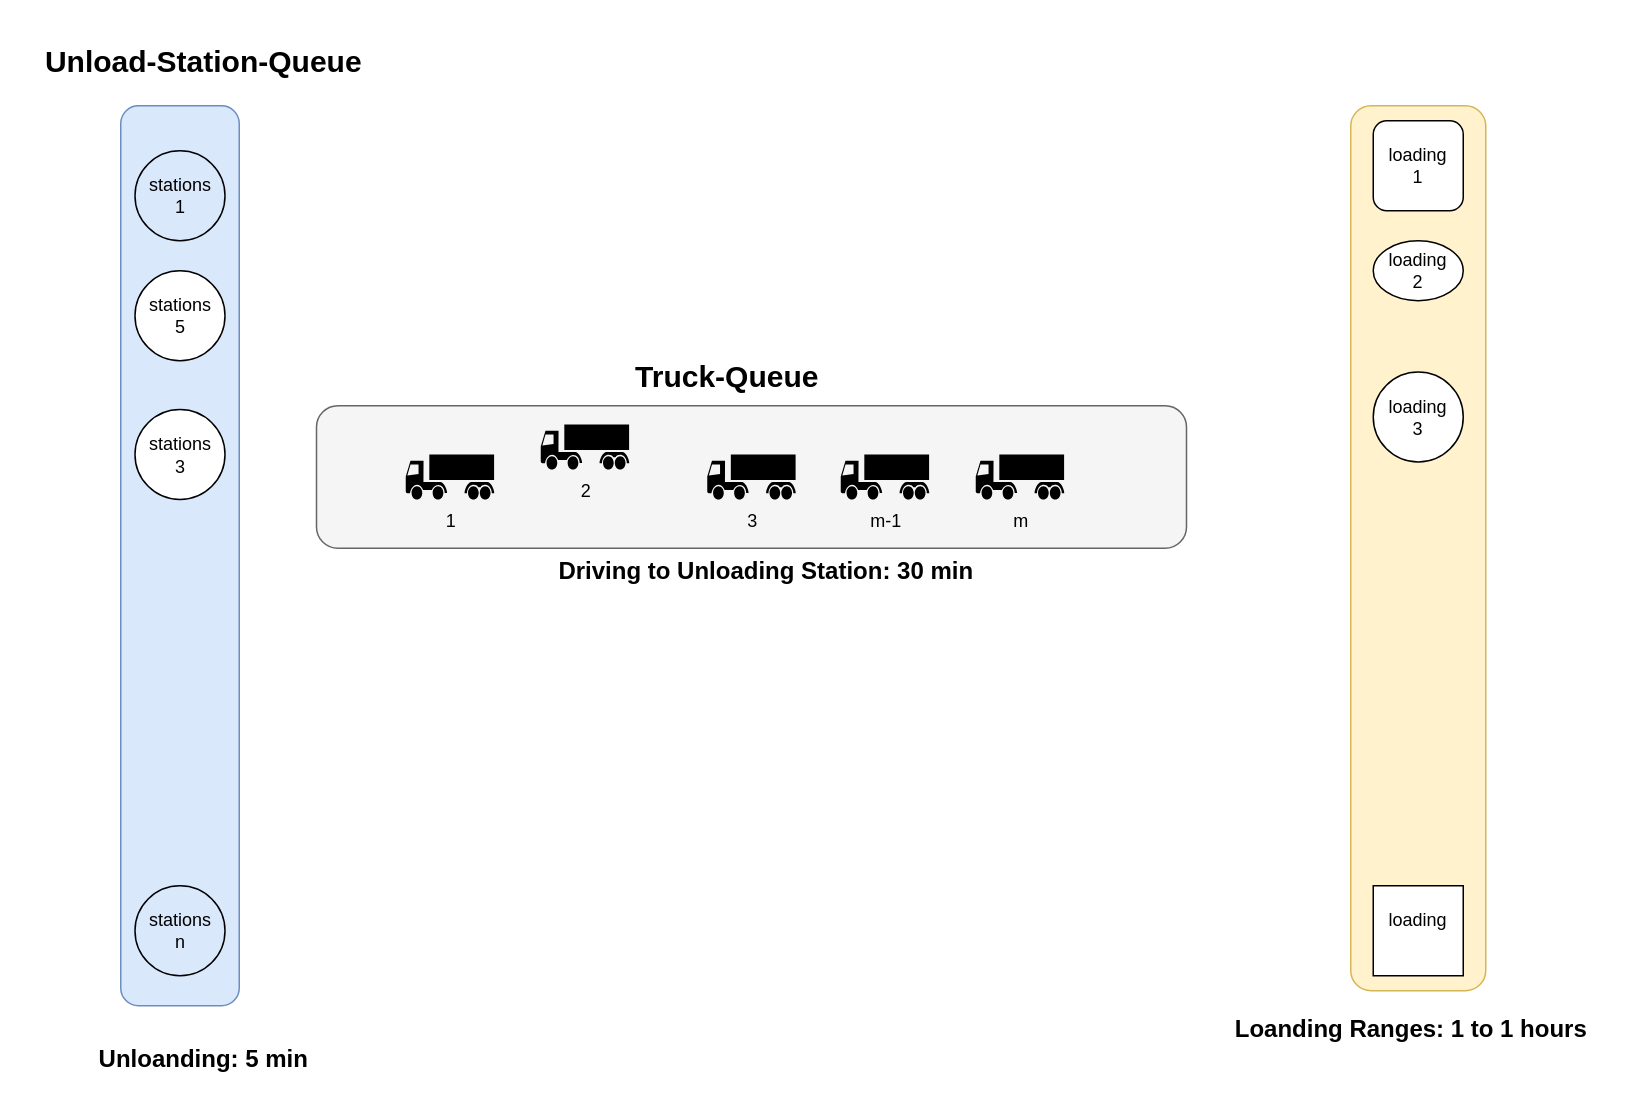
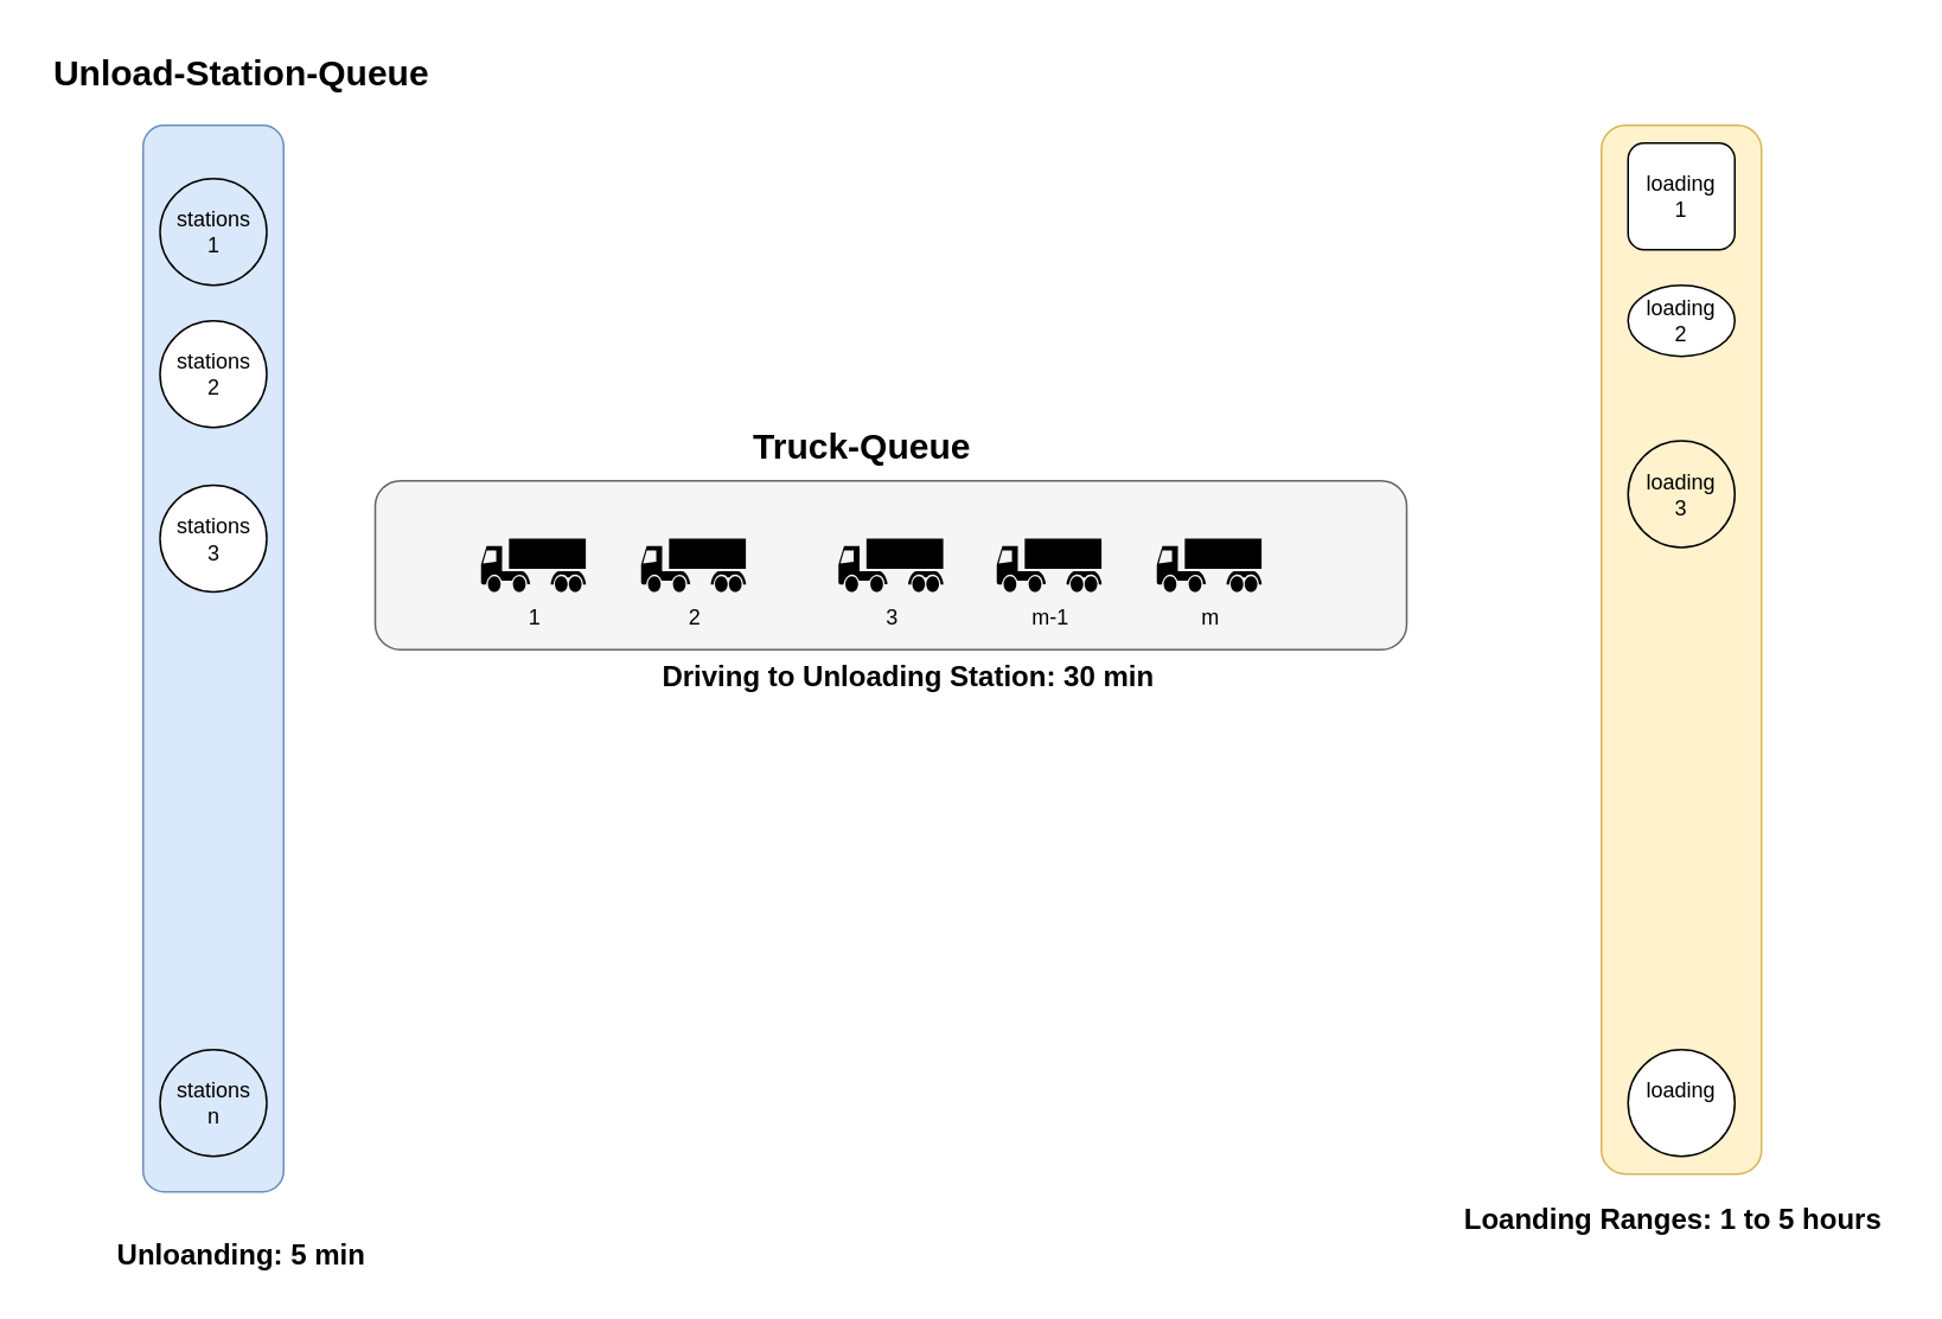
  <mxCell id="0" />
  <mxCell id="1" parent="0" />
  <mxCell id="2" value="" style="rounded=1;whiteSpace=wrap;html=1;fillColor=#f5f5f5;fontColor=#333333;strokeColor=#666666;" vertex="1" parent="1"><mxGeometry x="210.5" y="270" width="580" height="95" as="geometry" /></mxCell>
  <mxCell id="3" value="" style="rounded=1;whiteSpace=wrap;html=1;fillColor=#fff2cc;strokeColor=#d6b656;" vertex="1" parent="1"><mxGeometry x="900" y="70" width="90" height="590" as="geometry" /></mxCell>
  <mxCell id="4" value="loading&lt;div&gt;1&lt;/div&gt;" style="whiteSpace=wrap;html=1;aspect=fixed;rounded=1;" vertex="1" parent="1"><mxGeometry x="915" y="80" width="60" height="60" as="geometry" /></mxCell>
  <mxCell id="5" value="1" style="shape=mxgraph.signs.transportation.truck_7;html=1;pointerEvents=1;fillColor=#000000;strokeColor=none;verticalLabelPosition=bottom;verticalAlign=top;align=center;" vertex="1" parent="1"><mxGeometry x="270" y="302.5" width="59" height="30" as="geometry" /></mxCell>
  <mxCell id="6" value="m-1" style="shape=mxgraph.signs.transportation.truck_7;html=1;pointerEvents=1;fillColor=#000000;strokeColor=none;verticalLabelPosition=bottom;verticalAlign=top;align=center;" vertex="1" parent="1"><mxGeometry x="560" y="302.5" width="59" height="30" as="geometry" /></mxCell>
- <mxCell id="7" value="2" style="shape=mxgraph.signs.transportation.truck_7;html=1;pointerEvents=1;fillColor=#000000;strokeColor=none;verticalLabelPosition=bottom;verticalAlign=top;align=center;" vertex="1" parent="1"><mxGeometry x="360" y="282.5" width="59" height="30" as="geometry" /></mxCell>
+ <mxCell id="7" value="2" style="shape=mxgraph.signs.transportation.truck_7;html=1;pointerEvents=1;fillColor=#000000;strokeColor=none;verticalLabelPosition=bottom;verticalAlign=top;align=center;" vertex="1" parent="1"><mxGeometry x="360" y="302.5" width="59" height="30" as="geometry" /></mxCell>
  <mxCell id="8" value="3" style="shape=mxgraph.signs.transportation.truck_7;html=1;pointerEvents=1;fillColor=#000000;strokeColor=none;verticalLabelPosition=bottom;verticalAlign=top;align=center;" vertex="1" parent="1"><mxGeometry x="471" y="302.5" width="59" height="30" as="geometry" /></mxCell>
  <mxCell id="9" value="m" style="shape=mxgraph.signs.transportation.truck_7;html=1;pointerEvents=1;fillColor=#000000;strokeColor=none;verticalLabelPosition=bottom;verticalAlign=top;align=center;" vertex="1" parent="1"><mxGeometry x="650" y="302.5" width="59" height="30" as="geometry" /></mxCell>
  <mxCell id="10" value="&lt;b&gt;&lt;font style=&quot;font-size: 20px;&quot;&gt;Truck-Queue&lt;/font&gt;&lt;/b&gt;" style="text;html=1;align=center;verticalAlign=middle;resizable=0;points=[];autosize=1;strokeColor=none;fillColor=none;" vertex="1" parent="1"><mxGeometry x="409" y="230" width="150" height="40" as="geometry" /></mxCell>
  <mxCell id="11" value="" style="rounded=1;whiteSpace=wrap;html=1;fillColor=#dae8fc;strokeColor=#6c8ebf;" vertex="1" parent="1"><mxGeometry x="80" y="70" width="79" height="600" as="geometry" /></mxCell>
  <mxCell id="12" value="stations&lt;div&gt;1&lt;/div&gt;" style="ellipse;whiteSpace=wrap;html=1;aspect=fixed;fillColor=#dae8fc;" vertex="1" parent="1"><mxGeometry x="89.5" y="100" width="60" height="60" as="geometry" /></mxCell>
- <mxCell id="13" value="stations&lt;div&gt;5&lt;/div&gt;" style="ellipse;whiteSpace=wrap;html=1;aspect=fixed;" vertex="1" parent="1"><mxGeometry x="89.5" y="180" width="60" height="60" as="geometry" /></mxCell>
+ <mxCell id="13" value="stations&lt;div&gt;2&lt;/div&gt;" style="ellipse;whiteSpace=wrap;html=1;aspect=fixed;" vertex="1" parent="1"><mxGeometry x="89.5" y="180" width="60" height="60" as="geometry" /></mxCell>
  <mxCell id="14" value="stations&lt;div&gt;3&lt;/div&gt;" style="ellipse;whiteSpace=wrap;html=1;aspect=fixed;" vertex="1" parent="1"><mxGeometry x="89.5" y="272.5" width="60" height="60" as="geometry" /></mxCell>
  <mxCell id="15" value="stations&lt;div&gt;n&lt;/div&gt;" style="ellipse;whiteSpace=wrap;html=1;aspect=fixed;fillColor=#dae8fc;" vertex="1" parent="1"><mxGeometry x="89.5" y="590" width="60" height="60" as="geometry" /></mxCell>
  <mxCell id="16" value="&lt;b&gt;&lt;font style=&quot;font-size: 20px;&quot;&gt;Unload-Station-Queue&lt;/font&gt;&lt;/b&gt;" style="text;html=1;align=center;verticalAlign=middle;resizable=0;points=[];autosize=1;strokeColor=none;fillColor=none;" vertex="1" parent="1"><mxGeometry x="20" y="20" width="230" height="40" as="geometry" /></mxCell>
  <mxCell id="17" value="loading&lt;div&gt;2&lt;/div&gt;" style="ellipse;whiteSpace=wrap;html=1;aspect=fixed;" vertex="1" parent="1"><mxGeometry x="915" y="160" width="60" height="40" as="geometry" /></mxCell>
- <mxCell id="18" value="loading&lt;div&gt;3&lt;/div&gt;" style="ellipse;whiteSpace=wrap;html=1;aspect=fixed;" vertex="1" parent="1"><mxGeometry x="915" y="247.5" width="60" height="60" as="geometry" /></mxCell>
- <mxCell id="19" value="loading&lt;div&gt;&lt;br&gt;&lt;/div&gt;" style="whiteSpace=wrap;html=1;aspect=fixed;rounded=0;" vertex="1" parent="1"><mxGeometry x="915" y="590" width="60" height="60" as="geometry" /></mxCell>
- <mxCell id="20" value="&lt;b&gt;&lt;font style=&quot;font-size: 16px;&quot;&gt;Loanding Ranges: 1 to 1 hours&lt;/font&gt;&lt;/b&gt;" style="text;html=1;align=center;verticalAlign=middle;resizable=0;points=[];autosize=1;strokeColor=none;fillColor=none;" vertex="1" parent="1"><mxGeometry x="810" y="670" width="260" height="30" as="geometry" /></mxCell>
+ <mxCell id="18" value="loading&lt;div&gt;3&lt;/div&gt;" style="ellipse;whiteSpace=wrap;html=1;aspect=fixed;fillColor=#fff2cc;" vertex="1" parent="1"><mxGeometry x="915" y="247.5" width="60" height="60" as="geometry" /></mxCell>
+ <mxCell id="19" value="loading&lt;div&gt;&lt;br&gt;&lt;/div&gt;" style="ellipse;whiteSpace=wrap;html=1;aspect=fixed;" vertex="1" parent="1"><mxGeometry x="915" y="590" width="60" height="60" as="geometry" /></mxCell>
+ <mxCell id="20" value="&lt;b&gt;&lt;font style=&quot;font-size: 16px;&quot;&gt;Loanding Ranges: 1 to 5 hours&lt;/font&gt;&lt;/b&gt;" style="text;html=1;align=center;verticalAlign=middle;resizable=0;points=[];autosize=1;strokeColor=none;fillColor=none;" vertex="1" parent="1"><mxGeometry x="810" y="670" width="260" height="30" as="geometry" /></mxCell>
  <mxCell id="21" value="&lt;b&gt;&lt;font style=&quot;font-size: 16px;&quot;&gt;Driving to Unloading Station: 30 min&lt;/font&gt;&lt;/b&gt;" style="text;html=1;align=center;verticalAlign=middle;resizable=0;points=[];autosize=1;strokeColor=none;fillColor=none;" vertex="1" parent="1"><mxGeometry x="360" y="365" width="300" height="30" as="geometry" /></mxCell>
  <mxCell id="22" value="&lt;b&gt;&lt;font style=&quot;font-size: 16px;&quot;&gt;Unloanding: 5 min&lt;/font&gt;&lt;/b&gt;" style="text;html=1;align=center;verticalAlign=middle;resizable=0;points=[];autosize=1;strokeColor=none;fillColor=none;" vertex="1" parent="1"><mxGeometry x="55" y="690" width="160" height="30" as="geometry" /></mxCell>
